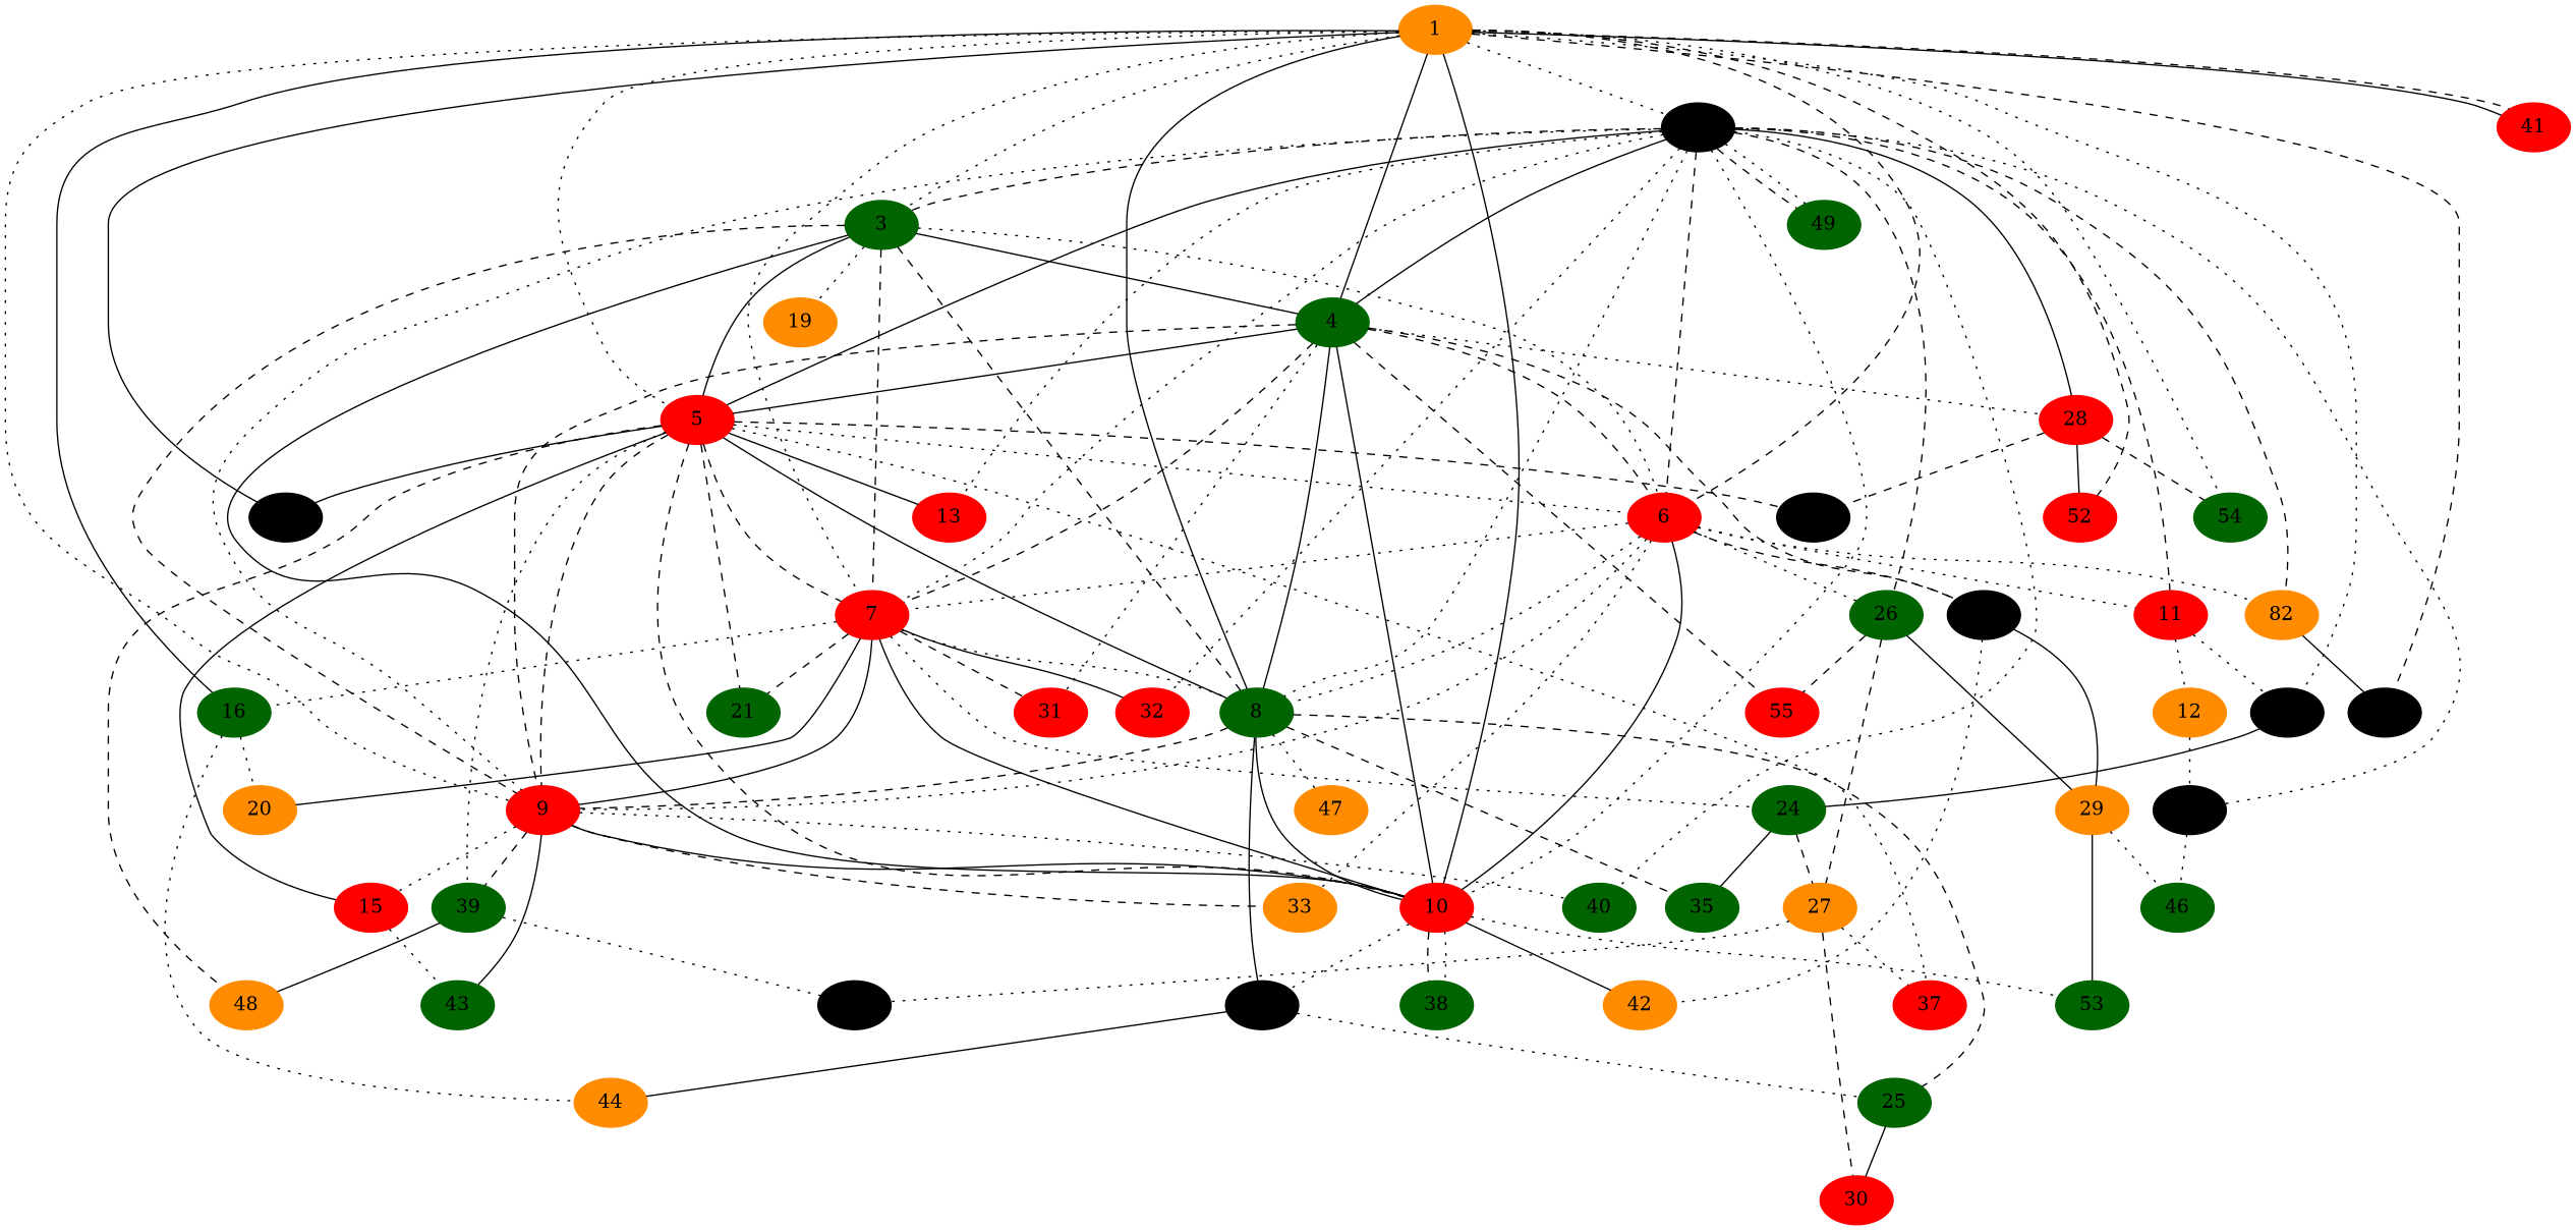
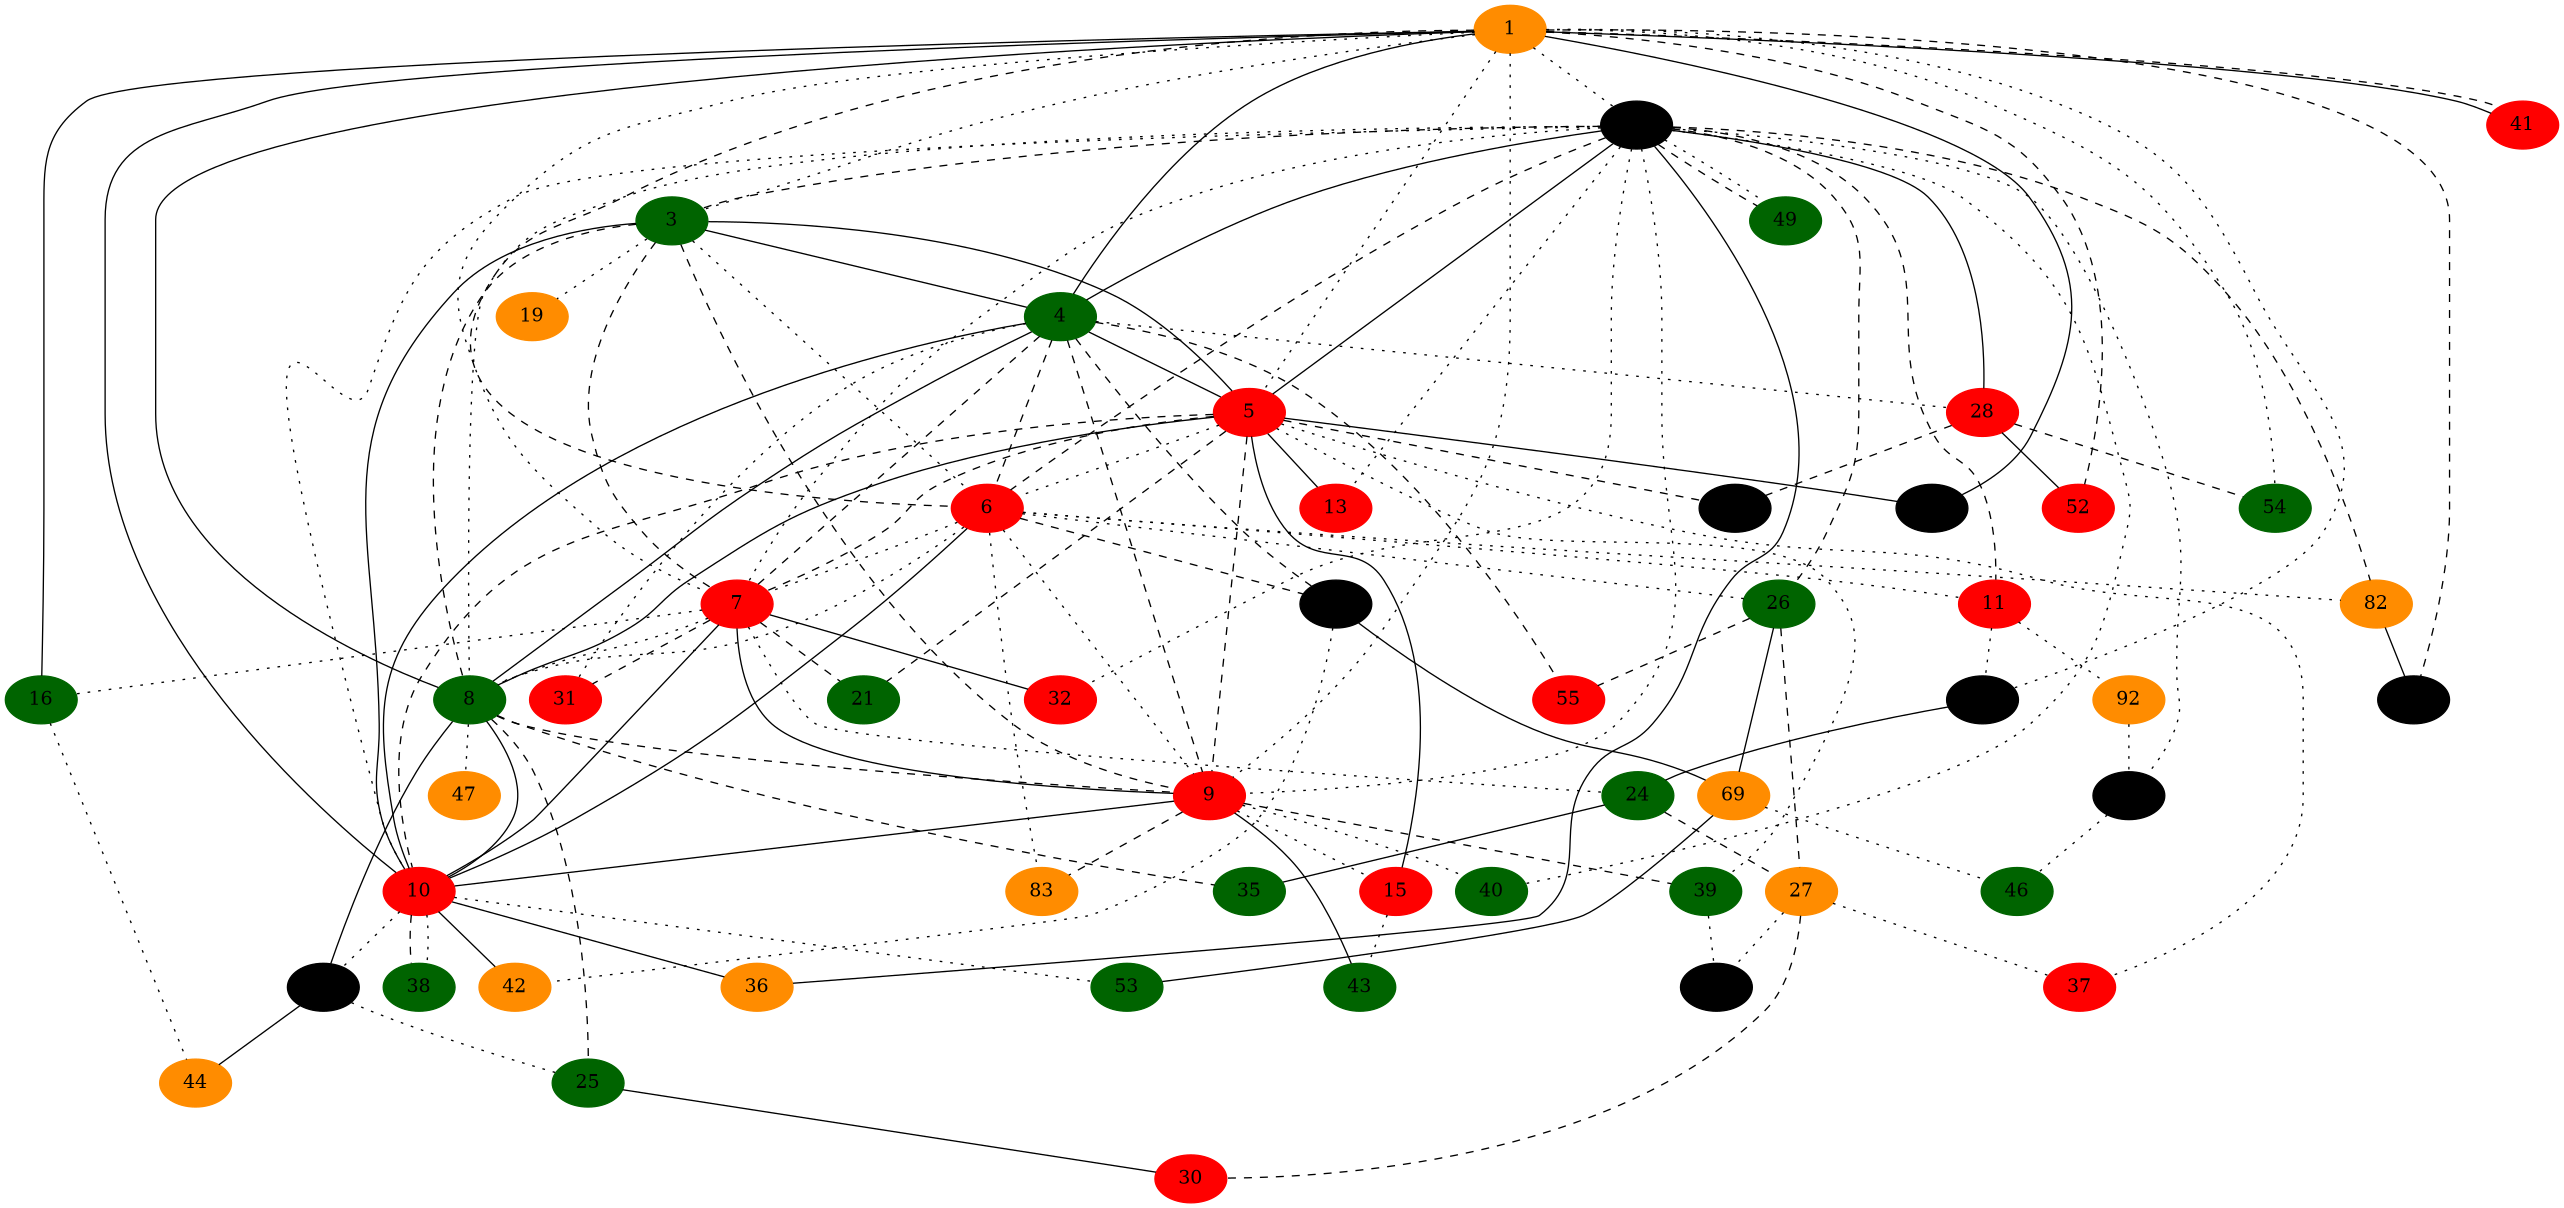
  graph {
    node [color=darkgreen style=filled]
    edge [style=dotted]
    1 [color=darkorange]
    2 [color=black]
    3
    4
    5 [color=red]
    6 [color=red]
    7 [color=red]
    8
    9 [color=red]
    10 [color=red]
    16
    17 [color=black]
    34 [color=black]
    41 [color=red]
    50 [color=black]
    52 [color=red]
    54
    11 [color=red]
    13 [color=red]
    14 [color=black]
    n21 [color=darkorange label=82]
    26
    28 [color=red]
    32 [color=red]
+   36 [color=darkorange]
    40
    49
    19 [color=darkorange]
    23 [color=black]
    31 [color=red]
    55 [color=red]
    15 [color=red]
    21
    37 [color=red]
    39
    45 [color=black]
-   48 [color=darkorange]
-   33 [color=darkorange]
-   20 [color=darkorange]
+   33 [color=darkorange label=83]
    24
    47 [color=darkorange]
    18 [color=black]
    25
    35
    43
    38
    42 [color=darkorange]
    53
-   12 [color=darkorange]
+   12 [color=darkorange label=92]
    44 [color=darkorange]
    46
-   29 [color=darkorange]
+   29 [color=darkorange label=69]
    27 [color=darkorange]
    51 [color=black]
    30 [color=red]
    1 -- 2
    1 -- 3
    1 -- 4 [style=solid]
    1 -- 5
    1 -- 6 [style=dashed]
    1 -- 7
    1 -- 8 [style=solid]
    1 -- 9
    1 -- 10 [style=solid]
    1 -- 16 [style=solid]
    1 -- 17
    1 -- 34 [style=dashed]
    1 -- 41 [style=solid]
    1 -- 41 [style=dashed]
    1 -- 50 [style=solid]
    1 -- 52 [style=dashed]
    1 -- 54
    2 -- 3 [style=dashed]
    2 -- 4 [style=solid]
    2 -- 5 [style=solid]
    2 -- 6 [style=dashed]
    2 -- 7
    2 -- 8
    2 -- 9
    2 -- 10
    2 -- 11 [style=dashed]
    2 -- 13
    2 -- 14
    2 -- n21 [style=dashed]
    2 -- 26 [style=dashed]
    2 -- 28 [style=solid]
    2 -- 32
+   2 -- 36 [style=solid]
    2 -- 40
    2 -- 49 [style=dashed]
    2 -- 49
    3 -- 4 [style=solid]
    3 -- 5 [style=solid]
    3 -- 6
    3 -- 7 [style=dashed]
    3 -- 8 [style=dashed]
    3 -- 9 [style=dashed]
    3 -- 10 [style=solid]
    3 -- 19
    4 -- 5 [style=solid]
    4 -- 6 [style=dashed]
    4 -- 7 [style=dashed]
    4 -- 8 [style=solid]
    4 -- 9 [style=dashed]
    4 -- 10 [style=solid]
    4 -- 28
    4 -- 23 [style=dashed]
    4 -- 31
    4 -- 55 [style=dashed]
    5 -- 6
    5 -- 7 [style=dashed]
    5 -- 8 [style=solid]
    5 -- 9 [style=dashed]
    5 -- 10 [style=dashed]
    5 -- 50 [style=solid]
    5 -- 13 [style=solid]
    5 -- 15 [style=solid]
    5 -- 21 [style=dashed]
    5 -- 37
    5 -- 39
    5 -- 45 [style=dashed]
-   5 -- 48 [style=dashed]
    6 -- 7
    6 -- 8
    6 -- 9
    6 -- 10 [style=solid]
    6 -- 11
    6 -- n21
    6 -- 26
    6 -- 23 [style=dashed]
    6 -- 33
    7 -- 8
    7 -- 9 [style=solid]
    7 -- 10 [style=solid]
    7 -- 16
    7 -- 32 [style=solid]
    7 -- 31 [style=dashed]
    7 -- 21 [style=dashed]
-   7 -- 20 [style=solid]
    7 -- 24
    8 -- 9 [style=dashed]
    8 -- 10 [style=solid]
    8 -- 47
    8 -- 18 [style=solid]
    8 -- 25 [style=dashed]
    8 -- 35 [style=dashed]
    9 -- 10 [style=solid]
    9 -- 40
    9 -- 15
    9 -- 39 [style=dashed]
    9 -- 33 [style=dashed]
    9 -- 43 [style=solid]
+   10 -- 36 [style=solid]
    10 -- 18
    10 -- 38 [style=dashed]
    10 -- 38
    10 -- 42 [style=solid]
    10 -- 53
-   16 -- 20
    16 -- 44
    17 -- 24 [style=solid]
    11 -- 17
    11 -- 12
    14 -- 46
    n21 -- 34 [style=solid]
    26 -- 55 [style=dashed]
    26 -- 29 [style=solid]
    26 -- 27 [style=dashed]
    28 -- 52 [style=solid]
    28 -- 54 [style=dashed]
    28 -- 45 [style=dashed]
    23 -- 42
    23 -- 29 [style=solid]
    15 -- 43
-   39 -- 48 [style=solid]
    39 -- 51
    24 -- 35 [style=solid]
    24 -- 27 [style=dashed]
    18 -- 25
    18 -- 44 [style=solid]
    25 -- 30 [style=solid]
    12 -- 14
    29 -- 53 [style=solid]
    29 -- 46
    27 -- 37
    27 -- 51
    27 -- 30 [style=dashed]
  }
